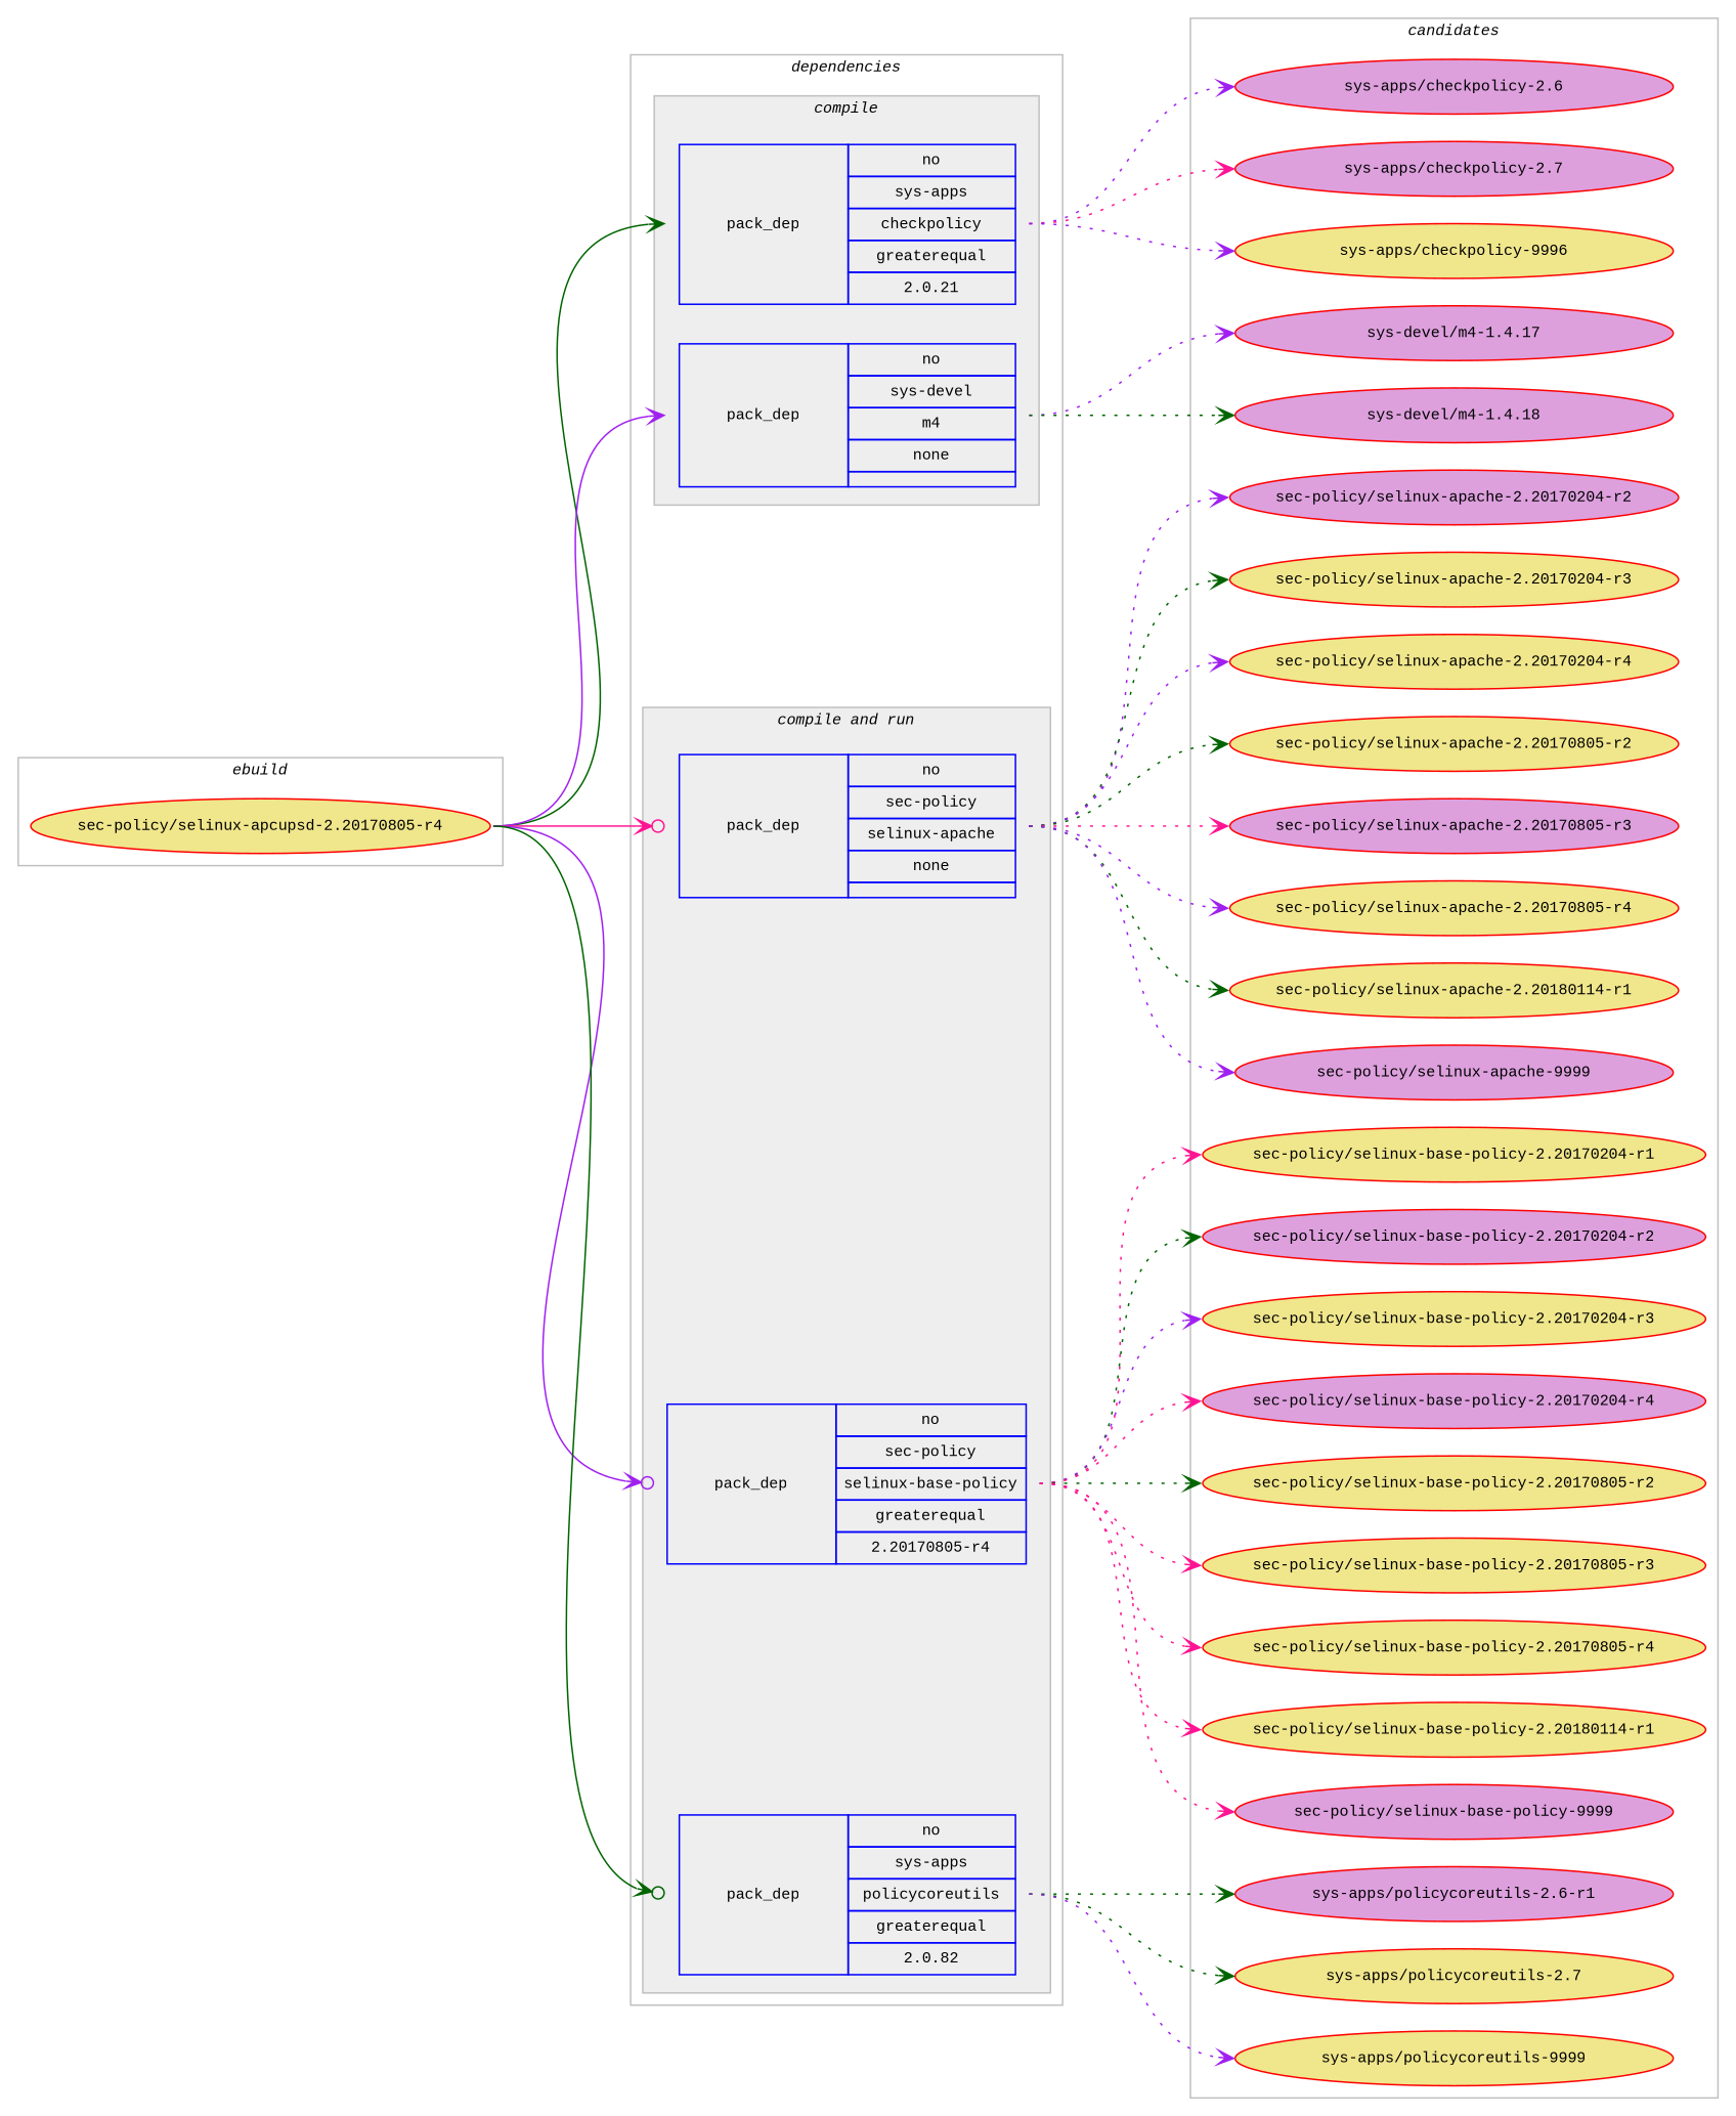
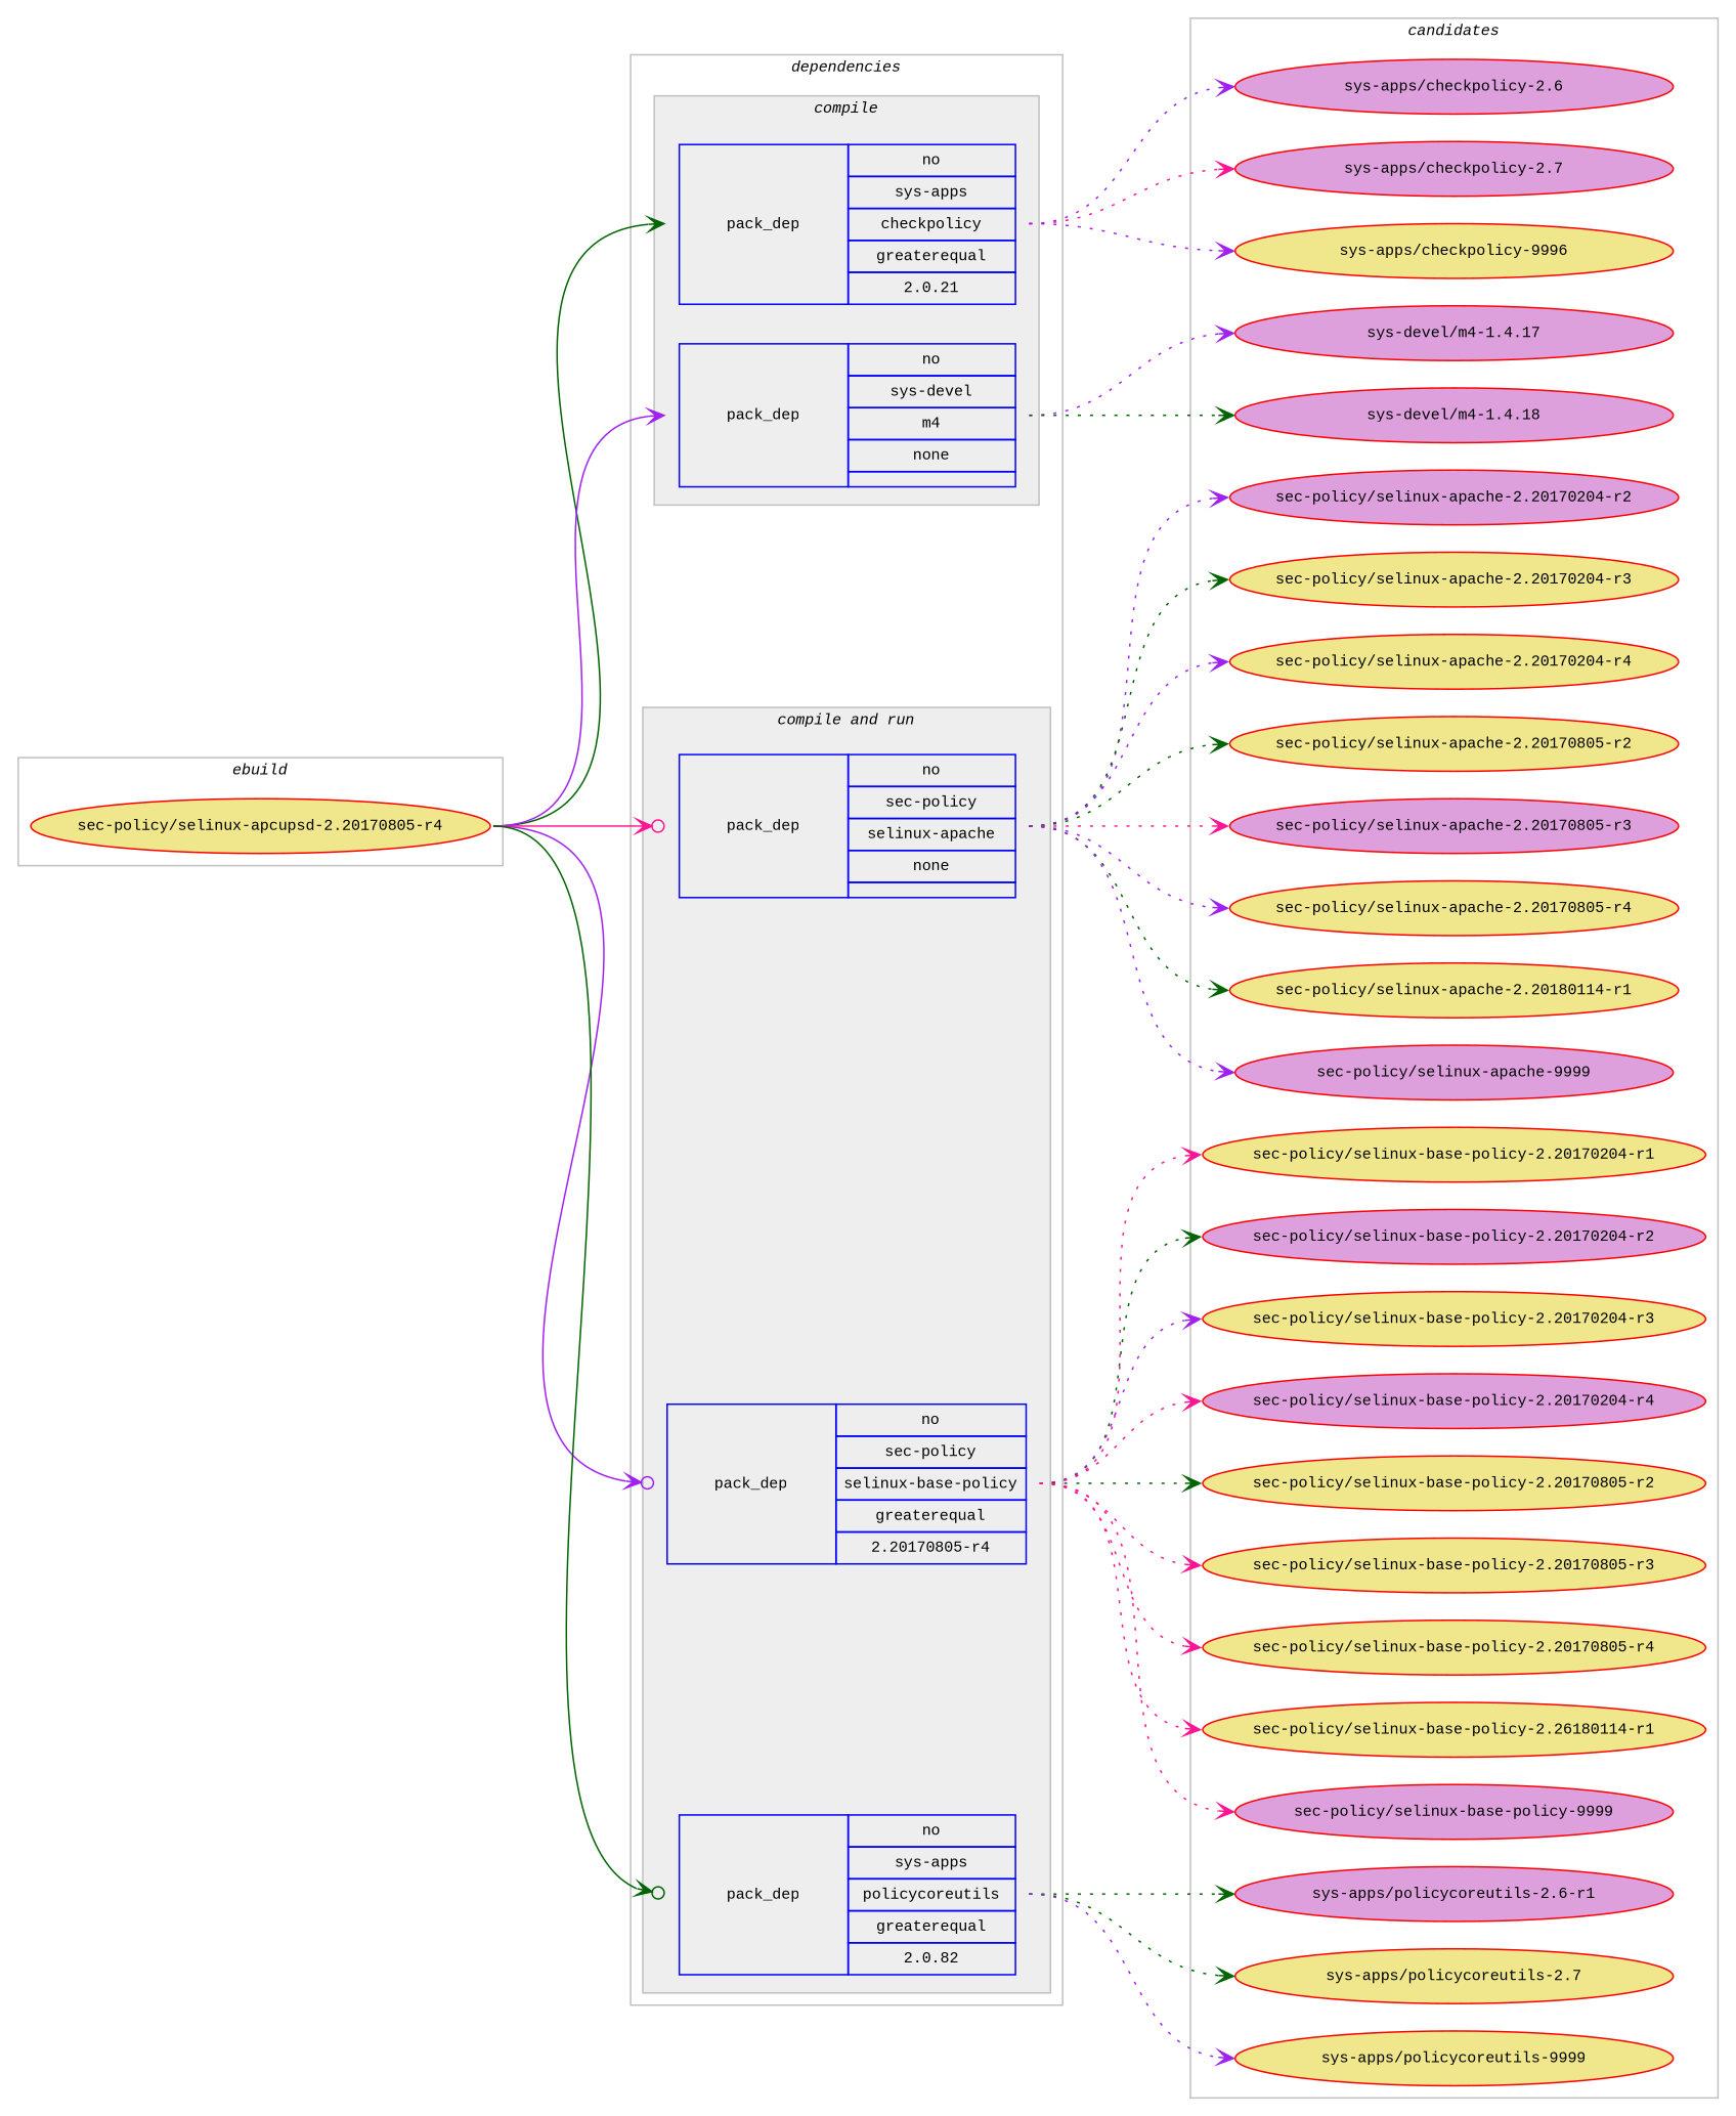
  digraph {
    compound=true
    concentrate=true
    fontname="Liberation Mono"
    fontsize=10
    newrank=true
    rankdir=LR
    ranksep=1.5
    node [color=red fillcolor=khaki fontname="Liberation Mono" fontsize=10 style=filled]
    edge [arrowhead=vee color=purple fontname="Liberation Mono" headport=w style=dotted tailport=e weight=100]
    n1 [label="sec-policy/selinux-apcupsd-2.20170805-r4" width=4]
    n2 [color=blue label=<<TABLE BORDER="0" CELLBORDER="1" CELLSPACING="0" CELLPADDING="4" WIDTH="220"><TR><TD ROWSPAN="6" CELLPADDING="30">pack_dep</TD></TR><TR><TD WIDTH="110">no</TD></TR><TR><TD>sys-apps</TD></TR><TR><TD>checkpolicy</TD></TR><TR><TD>greaterequal</TD></TR><TR><TD>2.0.21</TD></TR></TABLE>> shape=none fillcolor="" style=""]
    n3 [color=blue label=<<TABLE BORDER="0" CELLBORDER="1" CELLSPACING="0" CELLPADDING="4" WIDTH="220"><TR><TD ROWSPAN="6" CELLPADDING="30">pack_dep</TD></TR><TR><TD WIDTH="110">no</TD></TR><TR><TD>sys-devel</TD></TR><TR><TD>m4</TD></TR><TR><TD>none</TD></TR><TR><TD></TD></TR></TABLE>> shape=none fillcolor="" style=""]
    n4 [color=blue label=<<TABLE BORDER="0" CELLBORDER="1" CELLSPACING="0" CELLPADDING="4" WIDTH="220"><TR><TD ROWSPAN="6" CELLPADDING="30">pack_dep</TD></TR><TR><TD WIDTH="110">no</TD></TR><TR><TD>sec-policy</TD></TR><TR><TD>selinux-apache</TD></TR><TR><TD>none</TD></TR><TR><TD></TD></TR></TABLE>> shape=none fillcolor="" style=""]
    n5 [color=blue label=<<TABLE BORDER="0" CELLBORDER="1" CELLSPACING="0" CELLPADDING="4" WIDTH="220"><TR><TD ROWSPAN="6" CELLPADDING="30">pack_dep</TD></TR><TR><TD WIDTH="110">no</TD></TR><TR><TD>sec-policy</TD></TR><TR><TD>selinux-base-policy</TD></TR><TR><TD>greaterequal</TD></TR><TR><TD>2.20170805-r4</TD></TR></TABLE>> shape=none fillcolor="" style=""]
    n6 [color=blue label=<<TABLE BORDER="0" CELLBORDER="1" CELLSPACING="0" CELLPADDING="4" WIDTH="220"><TR><TD ROWSPAN="6" CELLPADDING="30">pack_dep</TD></TR><TR><TD WIDTH="110">no</TD></TR><TR><TD>sys-apps</TD></TR><TR><TD>policycoreutils</TD></TR><TR><TD>greaterequal</TD></TR><TR><TD>2.0.82</TD></TR></TABLE>> shape=none fillcolor="" style=""]
    n7 [fillcolor=plum label="sys-apps/checkpolicy-2.6" width=4]
    n8 [fillcolor=plum label="sys-apps/checkpolicy-2.7" width=4]
    n9 [label="sys-apps/checkpolicy-9996" width=4]
    n10 [fillcolor=plum label="sys-devel/m4-1.4.17" width=4]
    n11 [fillcolor=plum label="sys-devel/m4-1.4.18" width=4]
    n12 [fillcolor=plum label="sec-policy/selinux-apache-2.20170204-r2" width=4]
    n13 [label="sec-policy/selinux-apache-2.20170204-r3" width=4]
    n14 [label="sec-policy/selinux-apache-2.20170204-r4" width=4]
    n15 [label="sec-policy/selinux-apache-2.20170805-r2" width=4]
    n16 [fillcolor=plum label="sec-policy/selinux-apache-2.20170805-r3" width=4]
    n17 [label="sec-policy/selinux-apache-2.20170805-r4" width=4]
    n18 [label="sec-policy/selinux-apache-2.20180114-r1" width=4]
    n19 [fillcolor=plum label="sec-policy/selinux-apache-9999" width=4]
    n20 [label="sec-policy/selinux-base-policy-2.20170204-r1" width=4]
    n21 [fillcolor=plum label="sec-policy/selinux-base-policy-2.20170204-r2" width=4]
    n22 [label="sec-policy/selinux-base-policy-2.20170204-r3" width=4]
    n23 [fillcolor=plum label="sec-policy/selinux-base-policy-2.20170204-r4" width=4]
    n24 [label="sec-policy/selinux-base-policy-2.20170805-r2" width=4]
    n25 [label="sec-policy/selinux-base-policy-2.20170805-r3" width=4]
    n26 [label="sec-policy/selinux-base-policy-2.20170805-r4" width=4]
-   n27 [label="sec-policy/selinux-base-policy-2.20180114-r1" width=4]
+   n27 [label="sec-policy/selinux-base-policy-2.26180114-r1" width=4]
    n28 [fillcolor=plum label="sec-policy/selinux-base-policy-9999" width=4]
    n29 [fillcolor=plum label="sys-apps/policycoreutils-2.6-r1" width=4]
    n30 [label="sys-apps/policycoreutils-2.7" width=4]
    n31 [label="sys-apps/policycoreutils-9999" width=4]
    subgraph cluster_1 {
      color=gray
      label=<<i>ebuild</i>>
      rank=same
      n1
    }
    subgraph cluster_2 {
      color=gray
      label=<<i>dependencies</i>>
      subgraph cluster_3 {
        color=gray
        fillcolor="#eeeeee"
        label=<<i>compile</i>>
        style=filled
        subgraph sub_4 {
          color=gray
          fillcolor="#eeeeee"
          label=<<i>compile</i>>
          style=filled
          n2
        }
        subgraph sub_5 {
          color=gray
          fillcolor="#eeeeee"
          label=<<i>compile</i>>
          style=filled
          n3
        }
      }
      subgraph cluster_6 {
        color=gray
        fillcolor="#eeeeee"
        label=<<i>compile and run</i>>
        style=filled
        subgraph sub_7 {
          color=gray
          fillcolor="#eeeeee"
          label=<<i>compile and run</i>>
          style=filled
          n4
        }
        subgraph sub_8 {
          color=gray
          fillcolor="#eeeeee"
          label=<<i>compile and run</i>>
          style=filled
          n5
        }
        subgraph sub_9 {
          color=gray
          fillcolor="#eeeeee"
          label=<<i>compile and run</i>>
          style=filled
          n6
        }
      }
      subgraph cluster_10 {
        color=gray
        fillcolor="#eeeeee"
        label=<<i>run</i>>
        style=filled
      }
    }
    subgraph cluster_11 {
      color=gray
      label=<<i>candidates</i>>
      rank=same
      subgraph sub_12 {
        color=black
        label=<<i>candidates</i>>
        nodesep=1
        rank=same
        n7
        n8
        n9
      }
      subgraph sub_13 {
        color=black
        label=<<i>candidates</i>>
        nodesep=1
        rank=same
        n10
        n11
      }
      subgraph sub_14 {
        color=black
        label=<<i>candidates</i>>
        nodesep=1
        rank=same
        n12
        n13
        n14
        n15
        n16
        n17
        n18
        n19
      }
      subgraph sub_15 {
        color=black
        label=<<i>candidates</i>>
        nodesep=1
        rank=same
        n20
        n21
        n22
        n23
        n24
        n25
        n26
        n27
        n28
      }
      subgraph sub_16 {
        color=black
        label=<<i>candidates</i>>
        nodesep=1
        rank=same
        n29
        n30
        n31
      }
    }
    n1 -> n2 [color=darkgreen style=solid weight=20]
    n1 -> n3 [style=solid weight=20]
    n1 -> n4 [arrowhead=odotvee color=deeppink style=solid weight=20]
    n1 -> n5 [arrowhead=odotvee style=solid weight=20]
    n1 -> n6 [arrowhead=odotvee color=darkgreen style=solid weight=20]
    n2 -> n7
    n2 -> n8 [color=deeppink]
    n2 -> n9
    n3 -> n10
    n3 -> n11 [color=darkgreen]
    n4 -> n12
    n4 -> n13 [color=darkgreen]
    n4 -> n14
    n4 -> n15 [color=darkgreen]
    n4 -> n16 [color=deeppink]
    n4 -> n17
    n4 -> n18 [color=darkgreen]
    n4 -> n19
    n5 -> n20 [color=deeppink]
    n5 -> n21 [color=darkgreen]
    n5 -> n22
    n5 -> n23 [color=deeppink]
    n5 -> n24 [color=darkgreen]
    n5 -> n25 [color=deeppink]
    n5 -> n26 [color=deeppink]
    n5 -> n27 [color=deeppink]
    n5 -> n28 [color=deeppink]
    n6 -> n29 [color=darkgreen]
    n6 -> n30 [color=darkgreen]
    n6 -> n31
  }
